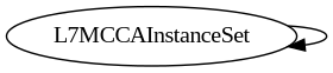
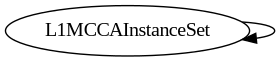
  digraph {
    fontname="Liberation Serif"
-   L1MCCAInstanceSet [fontname="Liberation Serif" label=L7MCCAInstanceSet]
+   L1MCCAInstanceSet [fontname="Liberation Serif"]
    L1MCCAInstanceSet -> L1MCCAInstanceSet [fontname="Liberation Serif"]
  }
